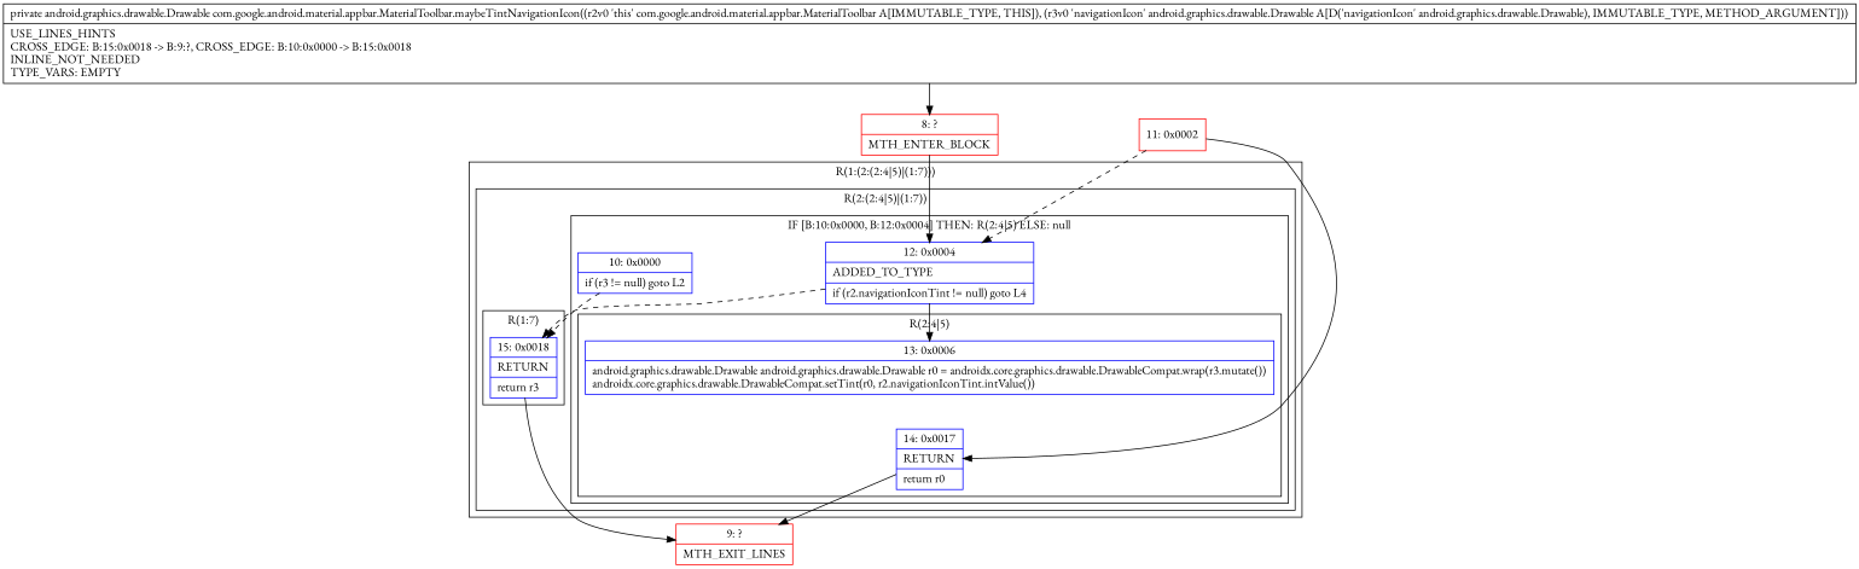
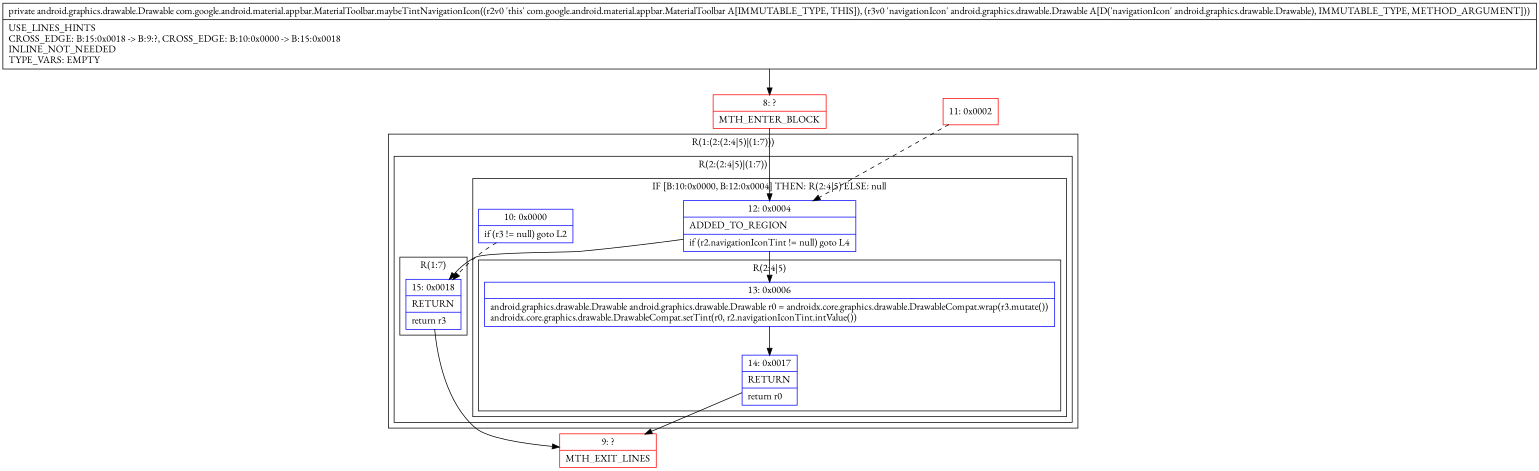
  digraph {
    fontname="EB Garamond"
    node [color=blue fontname="EB Garamond" shape=record]
    edge [fontname="EB Garamond"]
    n1 [label="{13\:\ 0x0006|android.graphics.drawable.Drawable android.graphics.drawable.Drawable r0 = androidx.core.graphics.drawable.DrawableCompat.wrap(r3.mutate())\landroidx.core.graphics.drawable.DrawableCompat.setTint(r0, r2.navigationIconTint.intValue())\l}"]
    n2 [label="{14\:\ 0x0017|RETURN\l|return r0\l}"]
    n3 [label="{10\:\ 0x0000|if (r3 != null) goto L2\l}"]
-   n4 [label="{12\:\ 0x0004|ADDED_TO_TYPE\l|if (r2.navigationIconTint != null) goto L4\l}"]
+   n4 [label="{12\:\ 0x0004|ADDED_TO_REGION\l|if (r2.navigationIconTint != null) goto L4\l}"]
    n5 [label="{15\:\ 0x0018|RETURN\l|return r3\l}"]
    n6 [color=red label="{9\:\ ?|MTH_EXIT_LINES\l}"]
    n7 [color=red label="{11\:\ 0x0002}"]
    n8 [color=red label="{8\:\ ?|MTH_ENTER_BLOCK\l}"]
    n9 [label="{private android.graphics.drawable.Drawable com.google.android.material.appbar.MaterialToolbar.maybeTintNavigationIcon((r2v0 'this' com.google.android.material.appbar.MaterialToolbar A[IMMUTABLE_TYPE, THIS]), (r3v0 'navigationIcon' android.graphics.drawable.Drawable A[D('navigationIcon' android.graphics.drawable.Drawable), IMMUTABLE_TYPE, METHOD_ARGUMENT]))  | USE_LINES_HINTS\lCROSS_EDGE: B:15:0x0018 \-\> B:9:?, CROSS_EDGE: B:10:0x0000 \-\> B:15:0x0018\lINLINE_NOT_NEEDED\lTYPE_VARS: EMPTY\l}" color=""]
    subgraph cluster_1 {
      label="R(1:(2:(2:4|5)|(1:7)))"
      subgraph cluster_2 {
        label="R(2:(2:4|5)|(1:7))"
        subgraph cluster_3 {
          label="IF [B:10:0x0000, B:12:0x0004] THEN: R(2:4|5) ELSE: null"
          n3
          n4
          subgraph cluster_4 {
            label="R(2:4|5)"
            n1
            n2
          }
        }
        subgraph cluster_5 {
          label="R(1:7)"
          n5
        }
      }
    }
-   n7 -> n2
+   n1 -> n2
    n2 -> n6
    n3 -> n5 [style=dashed]
    n4 -> n1
-   n4 -> n5 [style=dashed]
+   n4 -> n5 [style=solid]
    n5 -> n6
    n7 -> n4 [style=dashed]
    n8 -> n4
    n9 -> n8
  }
